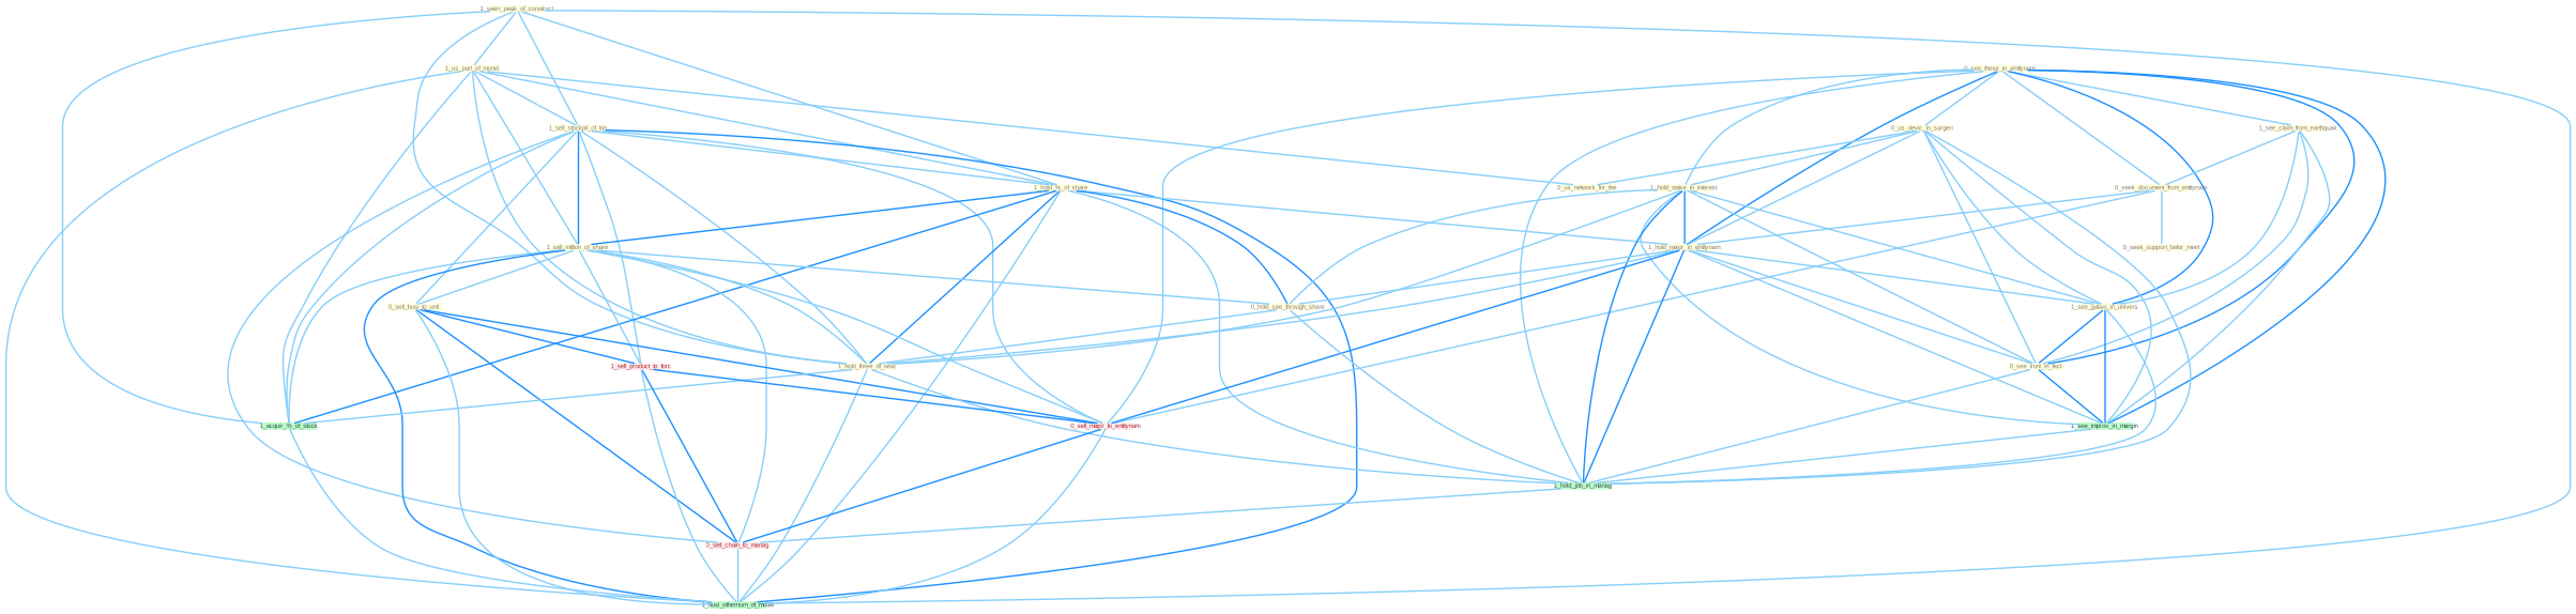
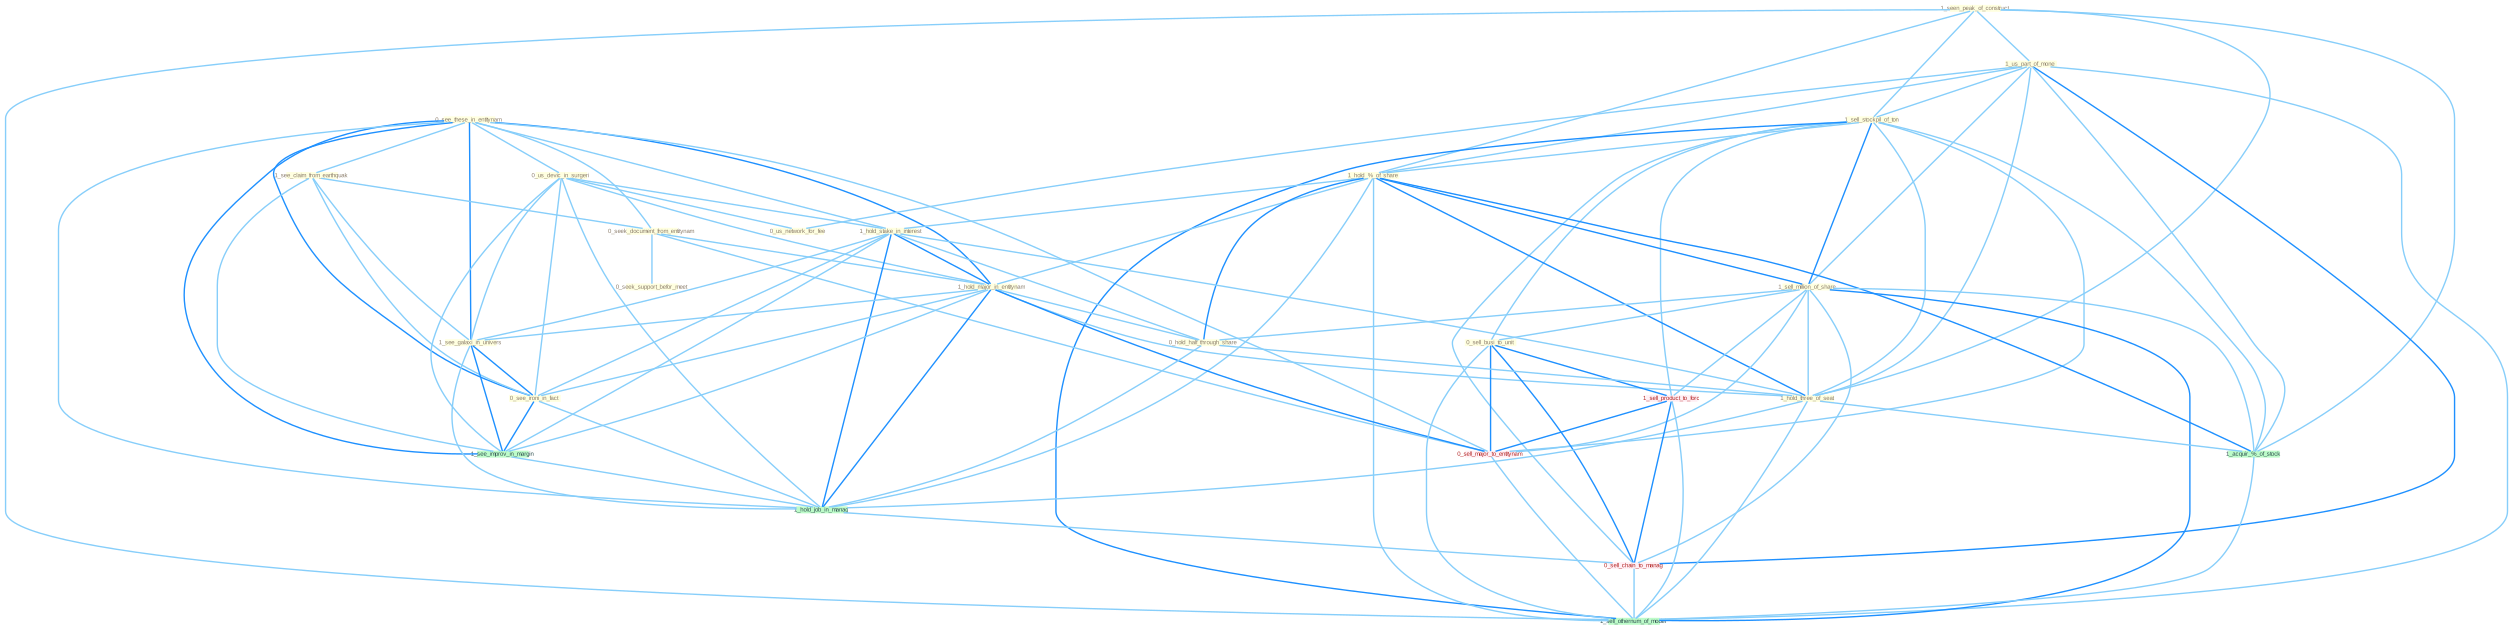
  graph {
    fontname="Liberation Sans"
    node [color="#ffffe0" fixedsize=true fontcolor="#8b7d6b" fontname="Liberation Sans" fontsize=4 shape=polygon style=filled]
    edge [color="#87cefa" fontname="Liberation Sans" w=1]
    "1_seen_peak_of_construct " [height=.06 width=.5]
    "0_see_these_in_entitynam " [height=.06 width=.5]
    "1_us_part_of_monei " [height=.06 width=.5]
    "1_sell_stockpil_of_ton " [height=.06 width=.5]
    "1_see_claim_from_earthquak " [height=.06 width=.5]
    "0_us_devic_in_surgeri " [height=.06 width=.5]
    "0_seek_document_from_entitynam " [height=.06 width=.5]
    "1_hold_%_of_share " [height=.06 width=.5]
    "1_sell_million_of_share " [height=.06 width=.5]
    "1_hold_stake_in_interest " [height=.06 width=.5]
    "1_hold_major_in_entitynam " [height=.06 width=.5]
    "0_seek_support_befor_meet " [height=.06 width=.5]
    "0_us_network_for_fee " [height=.06 width=.5]
    "1_see_galaxi_in_univers " [height=.06 width=.5]
    "0_sell_busi_to_unit " [height=.06 width=.5]
-   "0_hold_half_through_share " [height=.06 width=.5 label="0_hold_see_through_share"]
+   "0_hold_half_through_share " [height=.06 width=.5]
    "1_hold_three_of_seat " [height=.06 width=.5]
    "0_see_ironi_in_fact " [height=.06 width=.5]
    n19 [color="#fff0f5" fontcolor="#b22222" height=.06 label="1_sell_product_to_forc" width=.5]
    "0_sell_major_to_entitynam " [color="#fff0f5" fontcolor="#b22222" height=.06 width=.5]
    "0_sell_chain_to_manag " [color="#fff0f5" fontcolor="#b22222" height=.06 width=.5]
    "1_acquir_%_of_stock " [color="#BDFCC9" fontcolor="#2f4f4f" height=.06 width=.5]
-   "1_sell_othernum_of_model " [color="#BDFCC9" fontcolor="#2f4f4f" height=.06 width=.5 label="1_busi_othernum_of_model"]
+   "1_sell_othernum_of_model " [color="#BDFCC9" fontcolor="#2f4f4f" height=.06 width=.5]
    "1_see_improv_in_margin " [color="#BDFCC9" fontcolor="#2f4f4f" height=.06 width=.5]
    "1_hold_job_in_manag " [color="#BDFCC9" fontcolor="#2f4f4f" height=.06 width=.5]
    subgraph sub_1 {
      "1_seen_peak_of_construct "
      "0_see_these_in_entitynam "
      "1_us_part_of_monei "
      "1_sell_stockpil_of_ton "
      "1_see_claim_from_earthquak "
      "0_us_devic_in_surgeri "
      "0_seek_document_from_entitynam "
      "1_hold_%_of_share "
      "1_sell_million_of_share "
      "1_hold_stake_in_interest "
      "1_hold_major_in_entitynam "
      "0_seek_support_befor_meet "
      "0_us_network_for_fee "
      "1_see_galaxi_in_univers "
      "0_sell_busi_to_unit "
      "0_hold_half_through_share "
      "1_hold_three_of_seat "
      "0_see_ironi_in_fact "
    }
    subgraph sub_2 {
      n19
      "0_sell_major_to_entitynam "
      "0_sell_chain_to_manag "
    }
    "1_seen_peak_of_construct " -- "1_us_part_of_monei "
    "1_seen_peak_of_construct " -- "1_sell_stockpil_of_ton "
    "1_seen_peak_of_construct " -- "1_hold_%_of_share "
    "1_seen_peak_of_construct " -- "1_hold_three_of_seat "
    "1_seen_peak_of_construct " -- "1_acquir_%_of_stock "
    "1_seen_peak_of_construct " -- "1_sell_othernum_of_model "
    "0_see_these_in_entitynam " -- "1_see_claim_from_earthquak "
    "0_see_these_in_entitynam " -- "0_us_devic_in_surgeri "
    "0_see_these_in_entitynam " -- "0_seek_document_from_entitynam "
    "0_see_these_in_entitynam " -- "1_hold_stake_in_interest "
    "0_see_these_in_entitynam " -- "1_hold_major_in_entitynam " [color="#1e90ff" w=2]
    "0_see_these_in_entitynam " -- "1_see_galaxi_in_univers " [color="#1e90ff" w=2]
    "0_see_these_in_entitynam " -- "0_see_ironi_in_fact " [color="#1e90ff" w=2]
    "0_see_these_in_entitynam " -- "0_sell_major_to_entitynam "
    "0_see_these_in_entitynam " -- "1_see_improv_in_margin " [color="#1e90ff" w=2]
    "0_see_these_in_entitynam " -- "1_hold_job_in_manag "
    "1_us_part_of_monei " -- "1_sell_stockpil_of_ton "
    "1_us_part_of_monei " -- "1_hold_%_of_share "
    "1_us_part_of_monei " -- "1_sell_million_of_share "
    "1_us_part_of_monei " -- "0_us_network_for_fee "
    "1_us_part_of_monei " -- "1_hold_three_of_seat "
    "1_us_part_of_monei " -- "1_acquir_%_of_stock "
    "1_us_part_of_monei " -- "1_sell_othernum_of_model "
    "1_sell_stockpil_of_ton " -- "1_hold_%_of_share "
    "1_sell_stockpil_of_ton " -- "1_sell_million_of_share " [color="#1e90ff" w=2]
    "1_sell_stockpil_of_ton " -- "0_sell_busi_to_unit "
    "1_sell_stockpil_of_ton " -- "1_hold_three_of_seat "
    "1_sell_stockpil_of_ton " -- n19
    "1_sell_stockpil_of_ton " -- "0_sell_major_to_entitynam "
    "1_sell_stockpil_of_ton " -- "0_sell_chain_to_manag "
    "1_sell_stockpil_of_ton " -- "1_acquir_%_of_stock "
    "1_sell_stockpil_of_ton " -- "1_sell_othernum_of_model " [color="#1e90ff" w=2]
    "1_see_claim_from_earthquak " -- "0_seek_document_from_entitynam "
    "1_see_claim_from_earthquak " -- "1_see_galaxi_in_univers "
    "1_see_claim_from_earthquak " -- "0_see_ironi_in_fact "
    "1_see_claim_from_earthquak " -- "1_see_improv_in_margin "
    "0_us_devic_in_surgeri " -- "1_hold_stake_in_interest "
    "0_us_devic_in_surgeri " -- "1_hold_major_in_entitynam "
    "0_us_devic_in_surgeri " -- "0_us_network_for_fee "
    "0_us_devic_in_surgeri " -- "1_see_galaxi_in_univers "
    "0_us_devic_in_surgeri " -- "0_see_ironi_in_fact "
    "0_us_devic_in_surgeri " -- "1_see_improv_in_margin "
    "0_us_devic_in_surgeri " -- "1_hold_job_in_manag "
    "0_seek_document_from_entitynam " -- "1_hold_major_in_entitynam "
    "0_seek_document_from_entitynam " -- "0_seek_support_befor_meet "
    "0_seek_document_from_entitynam " -- "0_sell_major_to_entitynam "
    "1_hold_%_of_share " -- "1_sell_million_of_share " [color="#1e90ff" w=2]
+   "1_hold_%_of_share " -- "1_hold_stake_in_interest "
    "1_hold_%_of_share " -- "1_hold_major_in_entitynam "
    "1_hold_%_of_share " -- "0_hold_half_through_share " [color="#1e90ff" w=2]
    "1_hold_%_of_share " -- "1_hold_three_of_seat " [color="#1e90ff" w=2]
    "1_hold_%_of_share " -- "1_acquir_%_of_stock " [color="#1e90ff" w=2]
    "1_hold_%_of_share " -- "1_sell_othernum_of_model "
    "1_hold_%_of_share " -- "1_hold_job_in_manag "
    "1_sell_million_of_share " -- "0_sell_busi_to_unit "
    "1_sell_million_of_share " -- "0_hold_half_through_share "
    "1_sell_million_of_share " -- "1_hold_three_of_seat "
    "1_sell_million_of_share " -- n19
    "1_sell_million_of_share " -- "0_sell_major_to_entitynam "
    "1_sell_million_of_share " -- "0_sell_chain_to_manag "
    "1_sell_million_of_share " -- "1_acquir_%_of_stock "
    "1_sell_million_of_share " -- "1_sell_othernum_of_model " [color="#1e90ff" w=2]
    "1_hold_stake_in_interest " -- "1_hold_major_in_entitynam " [color="#1e90ff" w=2]
    "1_hold_stake_in_interest " -- "1_see_galaxi_in_univers "
    "1_hold_stake_in_interest " -- "0_hold_half_through_share "
    "1_hold_stake_in_interest " -- "1_hold_three_of_seat "
    "1_hold_stake_in_interest " -- "0_see_ironi_in_fact "
    "1_hold_stake_in_interest " -- "1_see_improv_in_margin "
    "1_hold_stake_in_interest " -- "1_hold_job_in_manag " [color="#1e90ff" w=2]
    "1_hold_major_in_entitynam " -- "1_see_galaxi_in_univers "
    "1_hold_major_in_entitynam " -- "0_hold_half_through_share "
    "1_hold_major_in_entitynam " -- "1_hold_three_of_seat "
    "1_hold_major_in_entitynam " -- "0_see_ironi_in_fact "
    "1_hold_major_in_entitynam " -- "0_sell_major_to_entitynam " [color="#1e90ff" w=2]
    "1_hold_major_in_entitynam " -- "1_see_improv_in_margin "
    "1_hold_major_in_entitynam " -- "1_hold_job_in_manag " [color="#1e90ff" w=2]
    "1_see_galaxi_in_univers " -- "0_see_ironi_in_fact " [color="#1e90ff" w=2]
    "1_see_galaxi_in_univers " -- "1_see_improv_in_margin " [color="#1e90ff" w=2]
    "1_see_galaxi_in_univers " -- "1_hold_job_in_manag "
    "0_sell_busi_to_unit " -- n19 [color="#1e90ff" w=2]
    "0_sell_busi_to_unit " -- "0_sell_major_to_entitynam " [color="#1e90ff" w=2]
    "0_sell_busi_to_unit " -- "0_sell_chain_to_manag " [color="#1e90ff" w=2]
    "0_sell_busi_to_unit " -- "1_sell_othernum_of_model "
    "0_hold_half_through_share " -- "1_hold_three_of_seat "
    "0_hold_half_through_share " -- "1_hold_job_in_manag "
    "1_hold_three_of_seat " -- "1_acquir_%_of_stock "
    "1_hold_three_of_seat " -- "1_sell_othernum_of_model "
    "1_hold_three_of_seat " -- "1_hold_job_in_manag "
    "0_see_ironi_in_fact " -- "1_see_improv_in_margin " [color="#1e90ff" w=2]
    "0_see_ironi_in_fact " -- "1_hold_job_in_manag "
    n19 -- "0_sell_major_to_entitynam " [color="#1e90ff" w=2]
    n19 -- "0_sell_chain_to_manag " [color="#1e90ff" w=2]
    n19 -- "1_sell_othernum_of_model "
-   "0_sell_major_to_entitynam " -- "0_sell_chain_to_manag " [color="#1e90ff" w=2]
+   "1_us_part_of_monei " -- "0_sell_chain_to_manag " [color="#1e90ff" w=2]
    "0_sell_major_to_entitynam " -- "1_sell_othernum_of_model "
    "0_sell_chain_to_manag " -- "1_sell_othernum_of_model "
    "1_acquir_%_of_stock " -- "1_sell_othernum_of_model "
    "1_see_improv_in_margin " -- "1_hold_job_in_manag "
    "1_hold_job_in_manag " -- "0_sell_chain_to_manag "
  }
